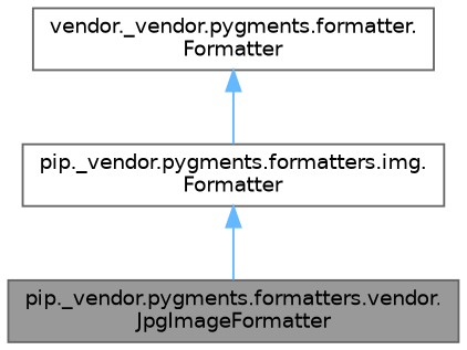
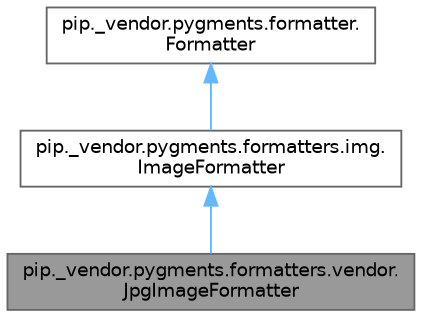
  digraph {
    node [color=gray40 fillcolor=white fontname=Helvetica fontsize=10 shape=box style=filled]
    edge [color=steelblue1 dir=back fontname=Helvetica fontsize=10 labelfontname=Helvetica labelfontsize=10 style=solid]
    n1 [fillcolor=grey60 fontcolor=black height=0.2 label="pip._vendor.pygments.formatters.vendor.\lJpgImageFormatter" width=0.4]
-   n2 [height=0.2 label="pip._vendor.pygments.formatters.img.\lFormatter" width=0.4]
-   n3 [height=0.2 label="vendor._vendor.pygments.formatter.\lFormatter" width=0.4]
+   n2 [height=0.2 label="pip._vendor.pygments.formatters.img.\lImageFormatter" width=0.4]
+   n3 [height=0.2 label="pip._vendor.pygments.formatter.\lFormatter" width=0.4]
    n2 -> n1
    n3 -> n2
  }
